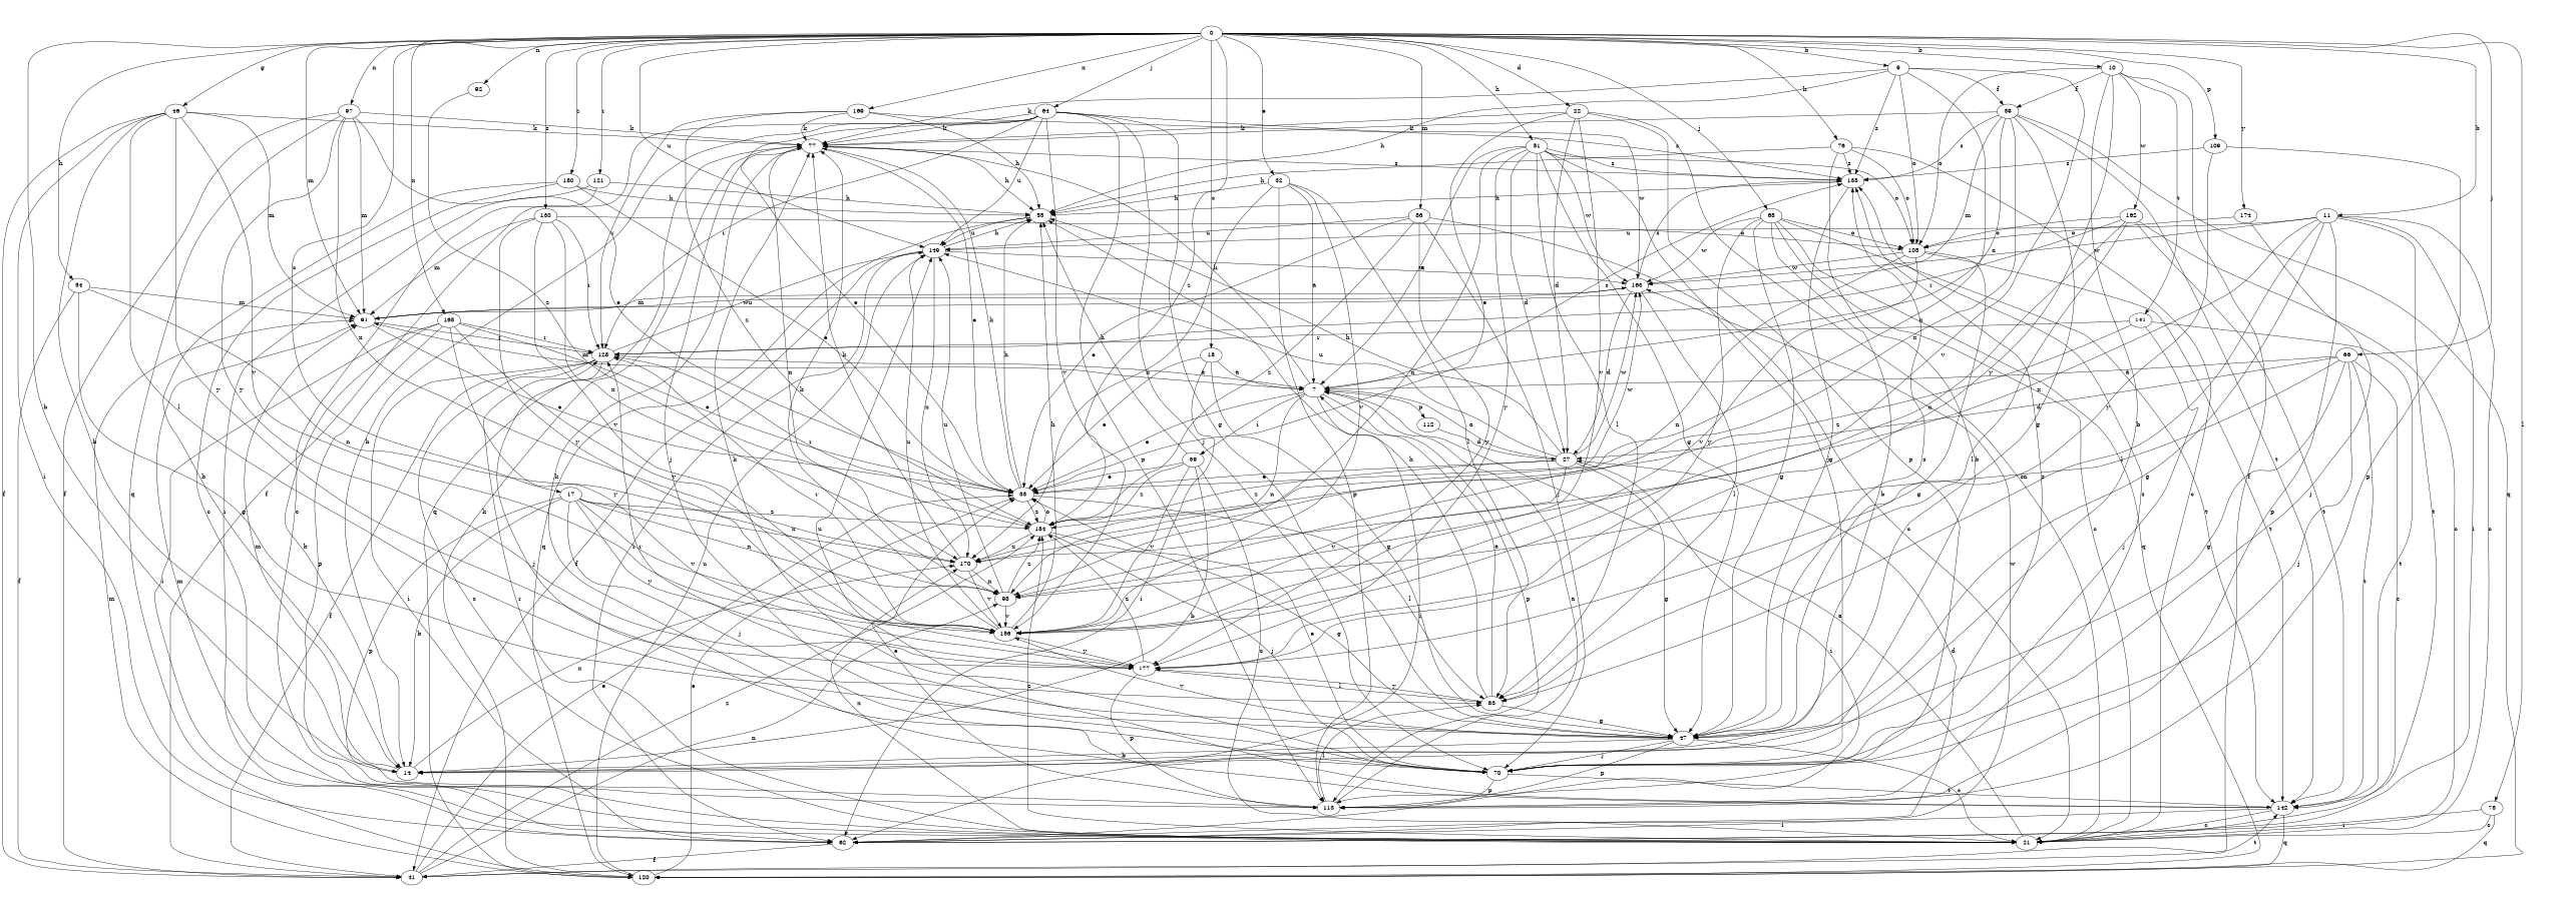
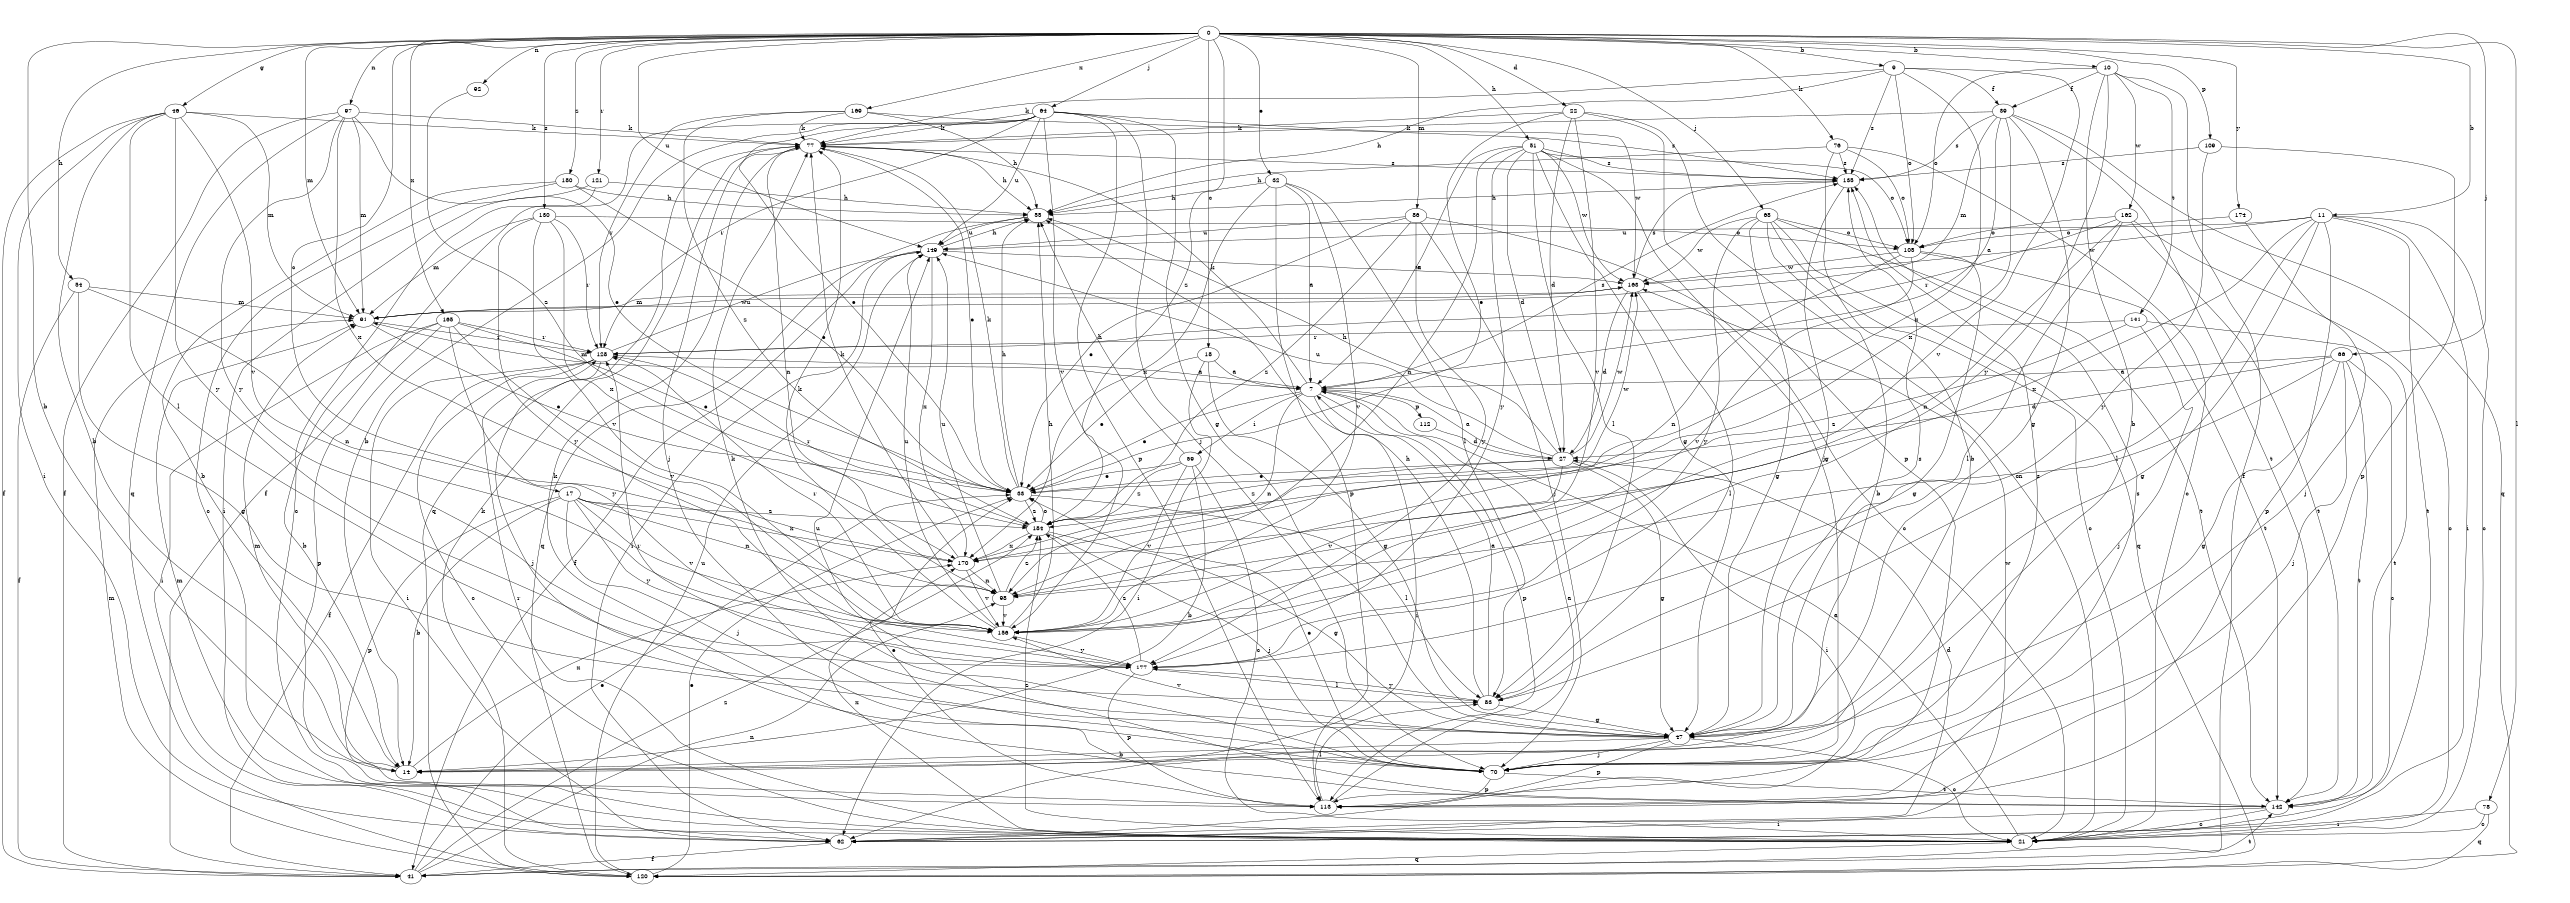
  strict digraph {
    0
    9
    10
    11
    14
    17
    18
    22
    32
    46
    51
    54
    64
    66
    68
    76
    78
    86
    91
    92
    97
    109
    121
    130
    149
    165
    169
    174
    180
    184
    77
    135
    39
    55
    105
    156
    170
    41
    141
    162
    177
    62
    113
    21
    47
    83
    142
    163
    98
    70
    7
    33
    27
    128
    120
    59
    112
    0 -> 9 [label=b]
    0 -> 10 [label=b]
    0 -> 11 [label=b]
    0 -> 14 [label=b]
    0 -> 17 [label=c]
    0 -> 18 [label=c]
    0 -> 22 [label=d]
    0 -> 32 [label=e]
    0 -> 46 [label=g]
    0 -> 51 [label=h]
    0 -> 54 [label=h]
    0 -> 64 [label=j]
    0 -> 66 [label=j]
    0 -> 68 [label=j]
    0 -> 76 [label=k]
    0 -> 78 [label=l]
    0 -> 86 [label=m]
    0 -> 91 [label=m]
    0 -> 92 [label=n]
    0 -> 97 [label=n]
    0 -> 109 [label=p]
    0 -> 121 [label=r]
    0 -> 130 [label=s]
    0 -> 149 [label=u]
    0 -> 165 [label=x]
    0 -> 169 [label=x]
    0 -> 174 [label=y]
    0 -> 180 [label=z]
    0 -> 184 [label=z]
    9 -> 77 [label=k]
    9 -> 135 [label=s]
    9 -> 39 [label=f]
    9 -> 55 [label=h]
    9 -> 105 [label=o]
    9 -> 156 [label=v]
    9 -> 170 [label=x]
    10 -> 14 [label=b]
    10 -> 39 [label=f]
    10 -> 105 [label=o]
    10 -> 41 [label=f]
    10 -> 141 [label=t]
    10 -> 162 [label=w]
    10 -> 177 [label=y]
    11 -> 149 [label=u]
    11 -> 170 [label=x]
    11 -> 62 [label=i]
    11 -> 113 [label=p]
    11 -> 21 [label=c]
    11 -> 47 [label=g]
    11 -> 83 [label=l]
    11 -> 142 [label=t]
    11 -> 163 [label=w]
    14 -> 91 [label=m]
    14 -> 170 [label=x]
    17 -> 14 [label=b]
    17 -> 184 [label=z]
    17 -> 156 [label=v]
    17 -> 170 [label=x]
    17 -> 177 [label=y]
    17 -> 113 [label=p]
    17 -> 98 [label=n]
    17 -> 70 [label=j]
    18 -> 62 [label=i]
    18 -> 47 [label=g]
    18 -> 7 [label=a]
    18 -> 33 [label=e]
    22 -> 77 [label=k]
    22 -> 156 [label=v]
    22 -> 113 [label=p]
    22 -> 21 [label=c]
    22 -> 33 [label=e]
    22 -> 27 [label=d]
    32 -> 55 [label=h]
    32 -> 156 [label=v]
    32 -> 170 [label=x]
    32 -> 113 [label=p]
    32 -> 83 [label=l]
    32 -> 7 [label=a]
    46 -> 14 [label=b]
    46 -> 91 [label=m]
    46 -> 77 [label=k]
    46 -> 156 [label=v]
    46 -> 41 [label=f]
    46 -> 177 [label=y]
    46 -> 62 [label=i]
    46 -> 83 [label=l]
    51 -> 135 [label=s]
    51 -> 105 [label=o]
    51 -> 177 [label=y]
    51 -> 47 [label=g]
    51 -> 83 [label=l]
    51 -> 163 [label=w]
    51 -> 98 [label=n]
    51 -> 70 [label=j]
    51 -> 7 [label=a]
    51 -> 27 [label=d]
    54 -> 91 [label=m]
    54 -> 41 [label=f]
    54 -> 47 [label=g]
    54 -> 98 [label=n]
    64 -> 14 [label=b]
    64 -> 149 [label=u]
    64 -> 77 [label=k]
    64 -> 156 [label=v]
    64 -> 41 [label=f]
    64 -> 113 [label=p]
    64 -> 47 [label=g]
    64 -> 163 [label=w]
    64 -> 70 [label=j]
    64 -> 33 [label=e]
    64 -> 128 [label=r]
    66 -> 21 [label=c]
    66 -> 47 [label=g]
    66 -> 142 [label=t]
    66 -> 98 [label=n]
    66 -> 70 [label=j]
    66 -> 7 [label=a]
    66 -> 27 [label=d]
    68 -> 14 [label=b]
    68 -> 105 [label=o]
    68 -> 177 [label=y]
    68 -> 21 [label=c]
    68 -> 47 [label=g]
    68 -> 142 [label=t]
    68 -> 163 [label=w]
    68 -> 120 [label=q]
    76 -> 14 [label=b]
    76 -> 135 [label=s]
    76 -> 55 [label=h]
    76 -> 105 [label=o]
    76 -> 21 [label=c]
    78 -> 62 [label=i]
    78 -> 21 [label=c]
    78 -> 120 [label=q]
    86 -> 149 [label=u]
    86 -> 184 [label=z]
    86 -> 177 [label=y]
    86 -> 21 [label=c]
    86 -> 70 [label=j]
    86 -> 33 [label=e]
    91 -> 163 [label=w]
    91 -> 33 [label=e]
    91 -> 128 [label=r]
    92 -> 184 [label=z]
    97 -> 91 [label=m]
    97 -> 77 [label=k]
    97 -> 170 [label=x]
    97 -> 41 [label=f]
    97 -> 177 [label=y]
    97 -> 33 [label=e]
    97 -> 120 [label=q]
    109 -> 135 [label=s]
    109 -> 177 [label=y]
    109 -> 113 [label=p]
    121 -> 55 [label=h]
    121 -> 62 [label=i]
    121 -> 21 [label=c]
    130 -> 91 [label=m]
    130 -> 105 [label=o]
    130 -> 156 [label=v]
    130 -> 170 [label=x]
    130 -> 177 [label=y]
    130 -> 128 [label=r]
    149 -> 55 [label=h]
    149 -> 170 [label=x]
    149 -> 41 [label=f]
    149 -> 62 [label=i]
    149 -> 163 [label=w]
    165 -> 14 [label=b]
    165 -> 156 [label=v]
    165 -> 177 [label=y]
    165 -> 62 [label=i]
    165 -> 113 [label=p]
    165 -> 33 [label=e]
    165 -> 128 [label=r]
    169 -> 184 [label=z]
    169 -> 77 [label=k]
    169 -> 135 [label=s]
    169 -> 55 [label=h]
    169 -> 128 [label=r]
    174 -> 105 [label=o]
    174 -> 70 [label=j]
    180 -> 14 [label=b]
    180 -> 55 [label=h]
    180 -> 21 [label=c]
    180 -> 33 [label=e]
    184 -> 170 [label=x]
    184 -> 47 [label=g]
    184 -> 70 [label=j]
    184 -> 33 [label=o]
    184 -> 128 [label=r]
    77 -> 135 [label=s]
    77 -> 55 [label=h]
    77 -> 98 [label=n]
    77 -> 70 [label=j]
    77 -> 33 [label=e]
    77 -> 120 [label=q]
    135 -> 55 [label=h]
    135 -> 47 [label=g]
    39 -> 91 [label=m]
    39 -> 77 [label=k]
    39 -> 135 [label=s]
    39 -> 170 [label=x]
    39 -> 47 [label=g]
    39 -> 142 [label=t]
    39 -> 7 [label=a]
    39 -> 120 [label=q]
    55 -> 149 [label=u]
    55 -> 120 [label=q]
    105 -> 156 [label=v]
    105 -> 47 [label=g]
    105 -> 142 [label=t]
    105 -> 163 [label=w]
    105 -> 98 [label=n]
    156 -> 149 [label=u]
    156 -> 77 [label=k]
    156 -> 55 [label=h]
    156 -> 177 [label=y]
    156 -> 128 [label=r]
    170 -> 77 [label=k]
    170 -> 156 [label=v]
    170 -> 98 [label=n]
    41 -> 184 [label=z]
    41 -> 142 [label=t]
    41 -> 98 [label=n]
    41 -> 33 [label=e]
    141 -> 184 [label=z]
    141 -> 142 [label=t]
    141 -> 70 [label=j]
    141 -> 128 [label=r]
    162 -> 105 [label=o]
    162 -> 21 [label=c]
    162 -> 83 [label=l]
    162 -> 142 [label=t]
    162 -> 98 [label=n]
    162 -> 128 [label=r]
    177 -> 184 [label=z]
    177 -> 113 [label=p]
    177 -> 83 [label=l]
    62 -> 41 [label=f]
    62 -> 163 [label=w]
    62 -> 27 [label=d]
    113 -> 135 [label=s]
    113 -> 83 [label=l]
    113 -> 7 [label=a]
    113 -> 33 [label=e]
    21 -> 91 [label=m]
    21 -> 184 [label=z]
    21 -> 170 [label=x]
    21 -> 7 [label=a]
    21 -> 128 [label=r]
-   142 -> 120 [label=q]
+   21 -> 120 [label=q]
    47 -> 14 [label=b]
    47 -> 135 [label=s]
    47 -> 156 [label=v]
    47 -> 113 [label=p]
    47 -> 21 [label=c]
    47 -> 70 [label=j]
    47 -> 128 [label=r]
    83 -> 55 [label=h]
    83 -> 177 [label=y]
    83 -> 47 [label=g]
    83 -> 7 [label=a]
    142 -> 149 [label=u]
    142 -> 77 [label=k]
    142 -> 62 [label=i]
    142 -> 21 [label=c]
    163 -> 91 [label=m]
    163 -> 135 [label=s]
    163 -> 83 [label=l]
    163 -> 27 [label=d]
    98 -> 149 [label=u]
    98 -> 184 [label=z]
    98 -> 156 [label=v]
    70 -> 77 [label=k]
    70 -> 135 [label=s]
    70 -> 113 [label=p]
    70 -> 142 [label=t]
    70 -> 33 [label=e]
    7 -> 91 [label=m]
    7 -> 77 [label=k]
    7 -> 135 [label=s]
    7 -> 62 [label=i]
    7 -> 113 [label=p]
    7 -> 98 [label=n]
    7 -> 33 [label=e]
    7 -> 59 [label=i]
    7 -> 112 [label=p]
    33 -> 184 [label=z]
    33 -> 77 [label=k]
    33 -> 55 [label=h]
    33 -> 83 [label=l]
    33 -> 163 [label=w]
    27 -> 149 [label=u]
    27 -> 184 [label=z]
    27 -> 55 [label=h]
    27 -> 156 [label=v]
    27 -> 62 [label=i]
    27 -> 47 [label=g]
    27 -> 163 [label=w]
    27 -> 7 [label=a]
    27 -> 33 [label=e]
    128 -> 149 [label=u]
    128 -> 41 [label=f]
    128 -> 62 [label=i]
    128 -> 21 [label=c]
    128 -> 70 [label=j]
    128 -> 7 [label=a]
    120 -> 91 [label=m]
    120 -> 149 [label=u]
    120 -> 77 [label=k]
    120 -> 33 [label=e]
    59 -> 14 [label=b]
    59 -> 184 [label=z]
    59 -> 55 [label=h]
    59 -> 156 [label=v]
    59 -> 21 [label=c]
    59 -> 33 [label=e]
    112 -> 27 [label=d]
  }
